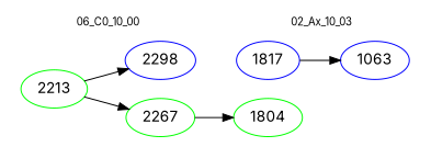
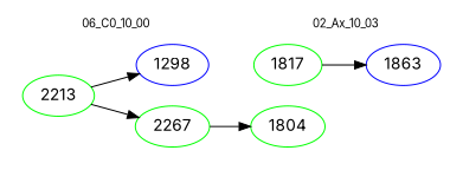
  digraph {
    fontname=Inter
    rankdir=LR
    node [color=green fontname=Inter]
    edge [color=black fontname=Inter]
-   n1 [color=blue label=1817]
+   n1 [label=1817]
    n2 [label=1804]
-   n3 [color=blue label=1063]
+   n3 [color=blue label=1863]
    n4 [label=2213]
    n5 [label=2267]
-   n6 [color=blue label=2298]
+   n6 [color=blue label=1298]
    subgraph cluster_1 {
      color=white
      fontsize=10
      label="02_Ax_10_03"
      n1
      n2
      n3
    }
    subgraph cluster_2 {
      color=white
      fontsize=10
      label="06_C0_10_00"
      n4
      n5
      n6
    }
    n1 -> n3
    n4 -> n5
    n4 -> n6
    n5 -> n2
  }
